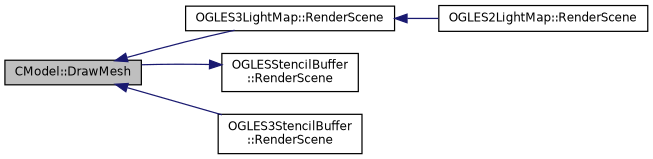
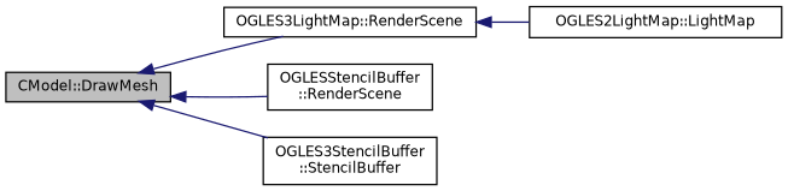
  digraph {
    rankdir=LR
    node [color=black fillcolor=white fontname=Helvetica fontsize=10 shape=record style=filled]
    edge [color=midnightblue dir=back fontname=Helvetica fontsize=10 labelfontname=Helvetica labelfontsize=10 style=solid]
    n1 [fillcolor=grey75 fontcolor=black height=0.2 label="CModel::DrawMesh" width=0.4]
    n2 [height=0.2 label="OGLES3LightMap::RenderScene" width=0.4]
    n3 [height=0.2 label="OGLESStencilBuffer\l::RenderScene" width=0.4]
-   n4 [height=0.2 label="OGLES3StencilBuffer\l::RenderScene" width=0.4]
-   n5 [height=0.2 label="OGLES2LightMap::RenderScene" width=0.4]
+   n4 [height=0.2 label="OGLES3StencilBuffer\l::StencilBuffer" width=0.4]
+   n5 [height=0.2 label="OGLES2LightMap::LightMap" width=0.4]
    n1 -> n2
-   n3 -> n1
+   n1 -> n3
    n1 -> n4
    n2 -> n5
  }
